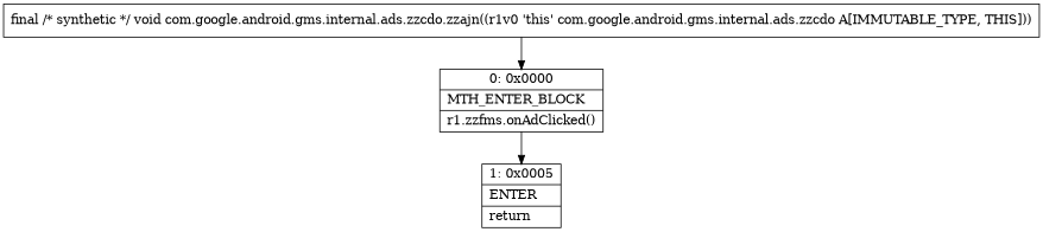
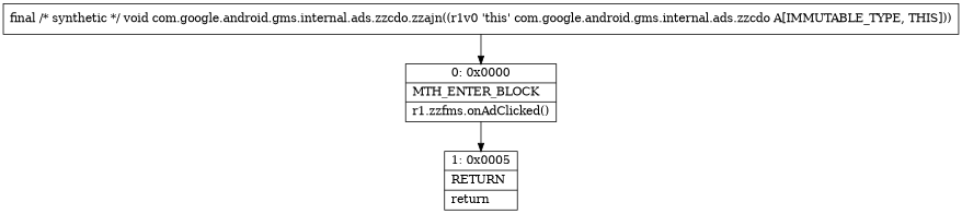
  digraph {
    node [shape=record]
    n1 [label="{0\:\ 0x0000|MTH_ENTER_BLOCK\l|r1.zzfms.onAdClicked()\l}"]
-   n2 [label="{1\:\ 0x0005|ENTER\l|return\l}"]
+   n2 [label="{1\:\ 0x0005|RETURN\l|return\l}"]
    n3 [label="{final \/* synthetic *\/ void com.google.android.gms.internal.ads.zzcdo.zzajn((r1v0 'this' com.google.android.gms.internal.ads.zzcdo A[IMMUTABLE_TYPE, THIS])) }"]
    n1 -> n2
    n3 -> n1
  }
